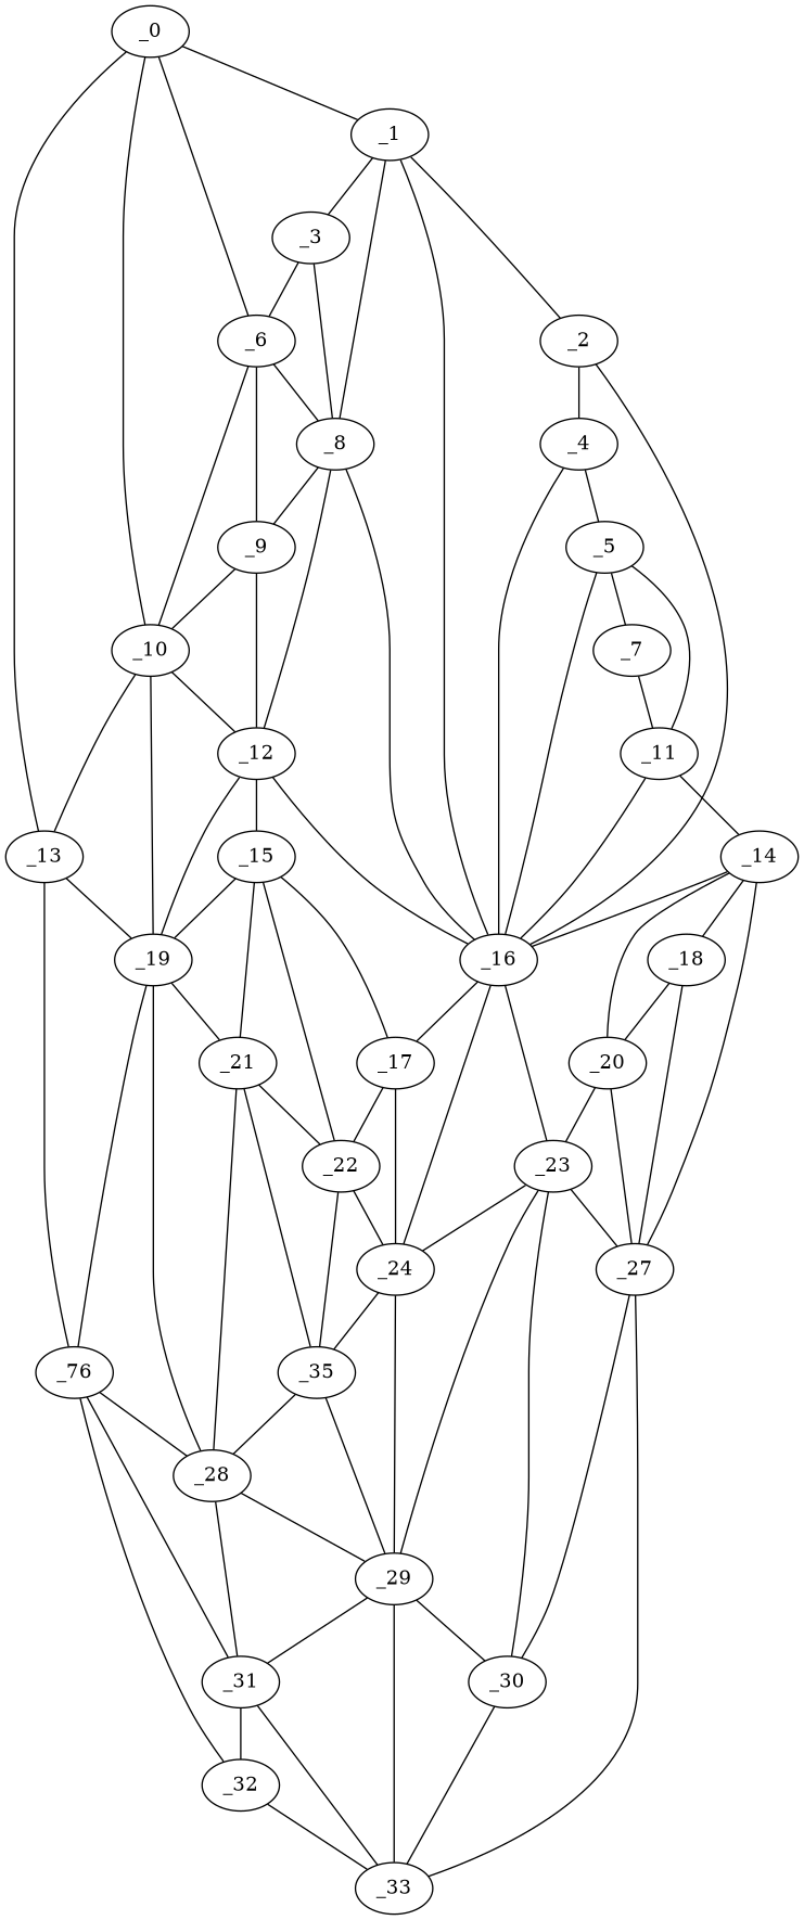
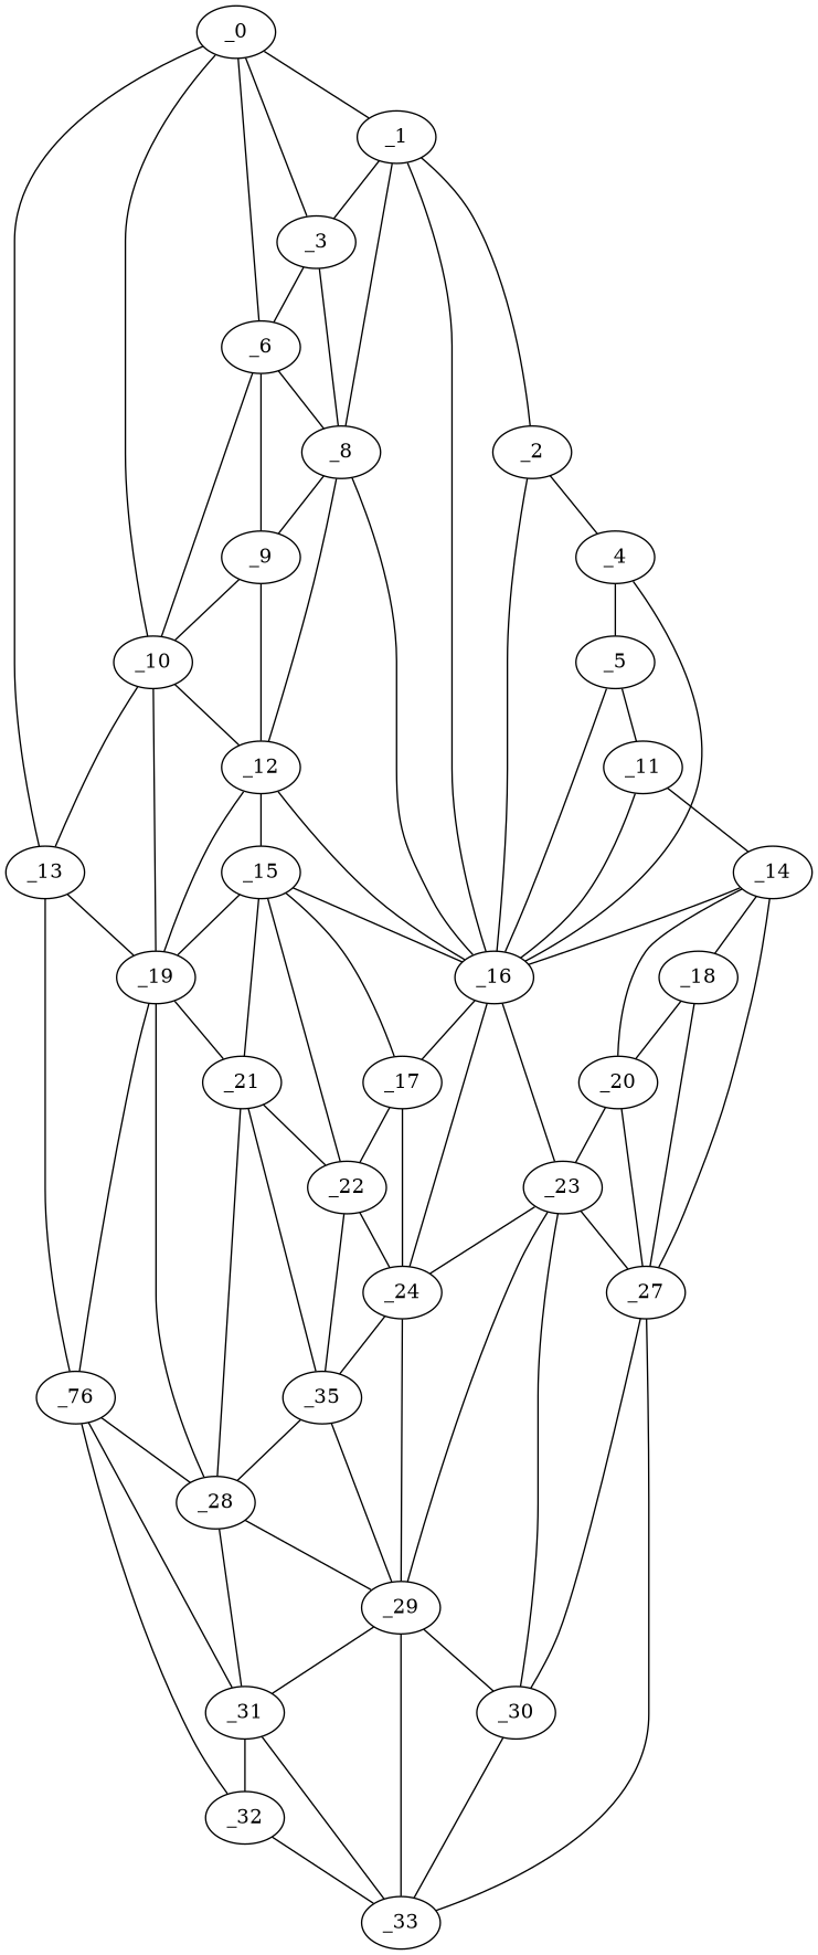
  graph {
    fontname="DejaVu Serif"
    node [fontname="DejaVu Serif" x=91 y=16]
    edge [fontname="DejaVu Serif" valence=2]
    _0 [x=5]
    _1 [x=13 y=78]
    _3 [x=17 y=59]
    _6 [x=23 y=46]
    _10 [x=33 y=44]
    _13 [x=44 y=12]
    _2 [x=14 y=83]
    _8 [x=29 y=53]
    _16 [x=54 y=78]
    _9 [x=31 y=50]
    _12 [x=41 y=52]
    _19 [x=59 y=47]
    n13 [label=_76 x=86]
    _4 [x=17 y=91]
    _17 [x=56 y=72]
    _23 [x=71 y=92]
    _24 [x=72 y=68]
    _15 [x=52 y=59]
    _21 [x=70 y=56]
    _28 [y=33]
    _31 [x=115 y=41]
    _32 [x=122 y=47]
    _5 [x=20 y=97]
    _20 [x=65 y=97]
    _27 [x=86 y=111]
    _22 [x=70 y=64]
    _30 [y=92]
    _29 [y=76]
    n29 [label=_35 x=76 y=66]
-   _7 [x=26 y=105]
    _11 [x=36 y=107]
    _14 [x=44 y=108]
    _18 [x=58 y=107]
    _33 [x=125 y=53]
    _0 -- _1 [valence=1]
+   _0 -- _3 [valence=1]
    _0 -- _6
    _0 -- _10 [valence=1]
    _0 -- _13 [valence=1]
    _1 -- _3
    _1 -- _2 [valence=1]
    _1 -- _8 [valence=1]
    _1 -- _16
    _3 -- _6
    _3 -- _8 [valence=1]
    _6 -- _10
    _6 -- _8
    _6 -- _9 [valence=1]
    _10 -- _13 [valence=1]
    _10 -- _12
    _10 -- _19
    _13 -- _19 [valence=1]
    _13 -- n13 [valence=1]
    _2 -- _16
    _2 -- _4 [valence=1]
    _8 -- _16 [valence=1]
    _8 -- _9 [valence=1]
    _8 -- _12
    _16 -- _17 [valence=1]
    _16 -- _23 [valence=1]
    _16 -- _24
    _9 -- _10
    _9 -- _12
    _12 -- _16
    _12 -- _19 [valence=1]
    _12 -- _15 [valence=1]
    _19 -- n13
    _19 -- _21 [valence=1]
    _19 -- _28
    n13 -- _28 [valence=1]
    n13 -- _31
    n13 -- _32 [valence=1]
    _4 -- _16
    _4 -- _5 [valence=1]
    _17 -- _24
    _17 -- _22 [valence=1]
    _23 -- _24
    _23 -- _27
    _23 -- _30
    _23 -- _29 [valence=1]
    _24 -- _29
    _24 -- n29
+   _15 -- _16
    _15 -- _19
    _15 -- _17
    _15 -- _21 [valence=1]
    _15 -- _22
    _21 -- _28
    _21 -- _22 [valence=1]
    _21 -- n29
    _28 -- _31
    _28 -- _29 [valence=1]
    _31 -- _32
    _31 -- _33 [valence=1]
    _32 -- _33 [valence=1]
    _5 -- _16
-   _5 -- _7 [valence=1]
    _5 -- _11
    _20 -- _23
    _20 -- _27 [valence=1]
    _27 -- _30
    _27 -- _33 [valence=1]
    _22 -- _24
    _22 -- n29 [valence=1]
    _30 -- _33
    _29 -- _31
    _29 -- _30
    _29 -- _33 [valence=1]
    n29 -- _28
    n29 -- _29
-   _7 -- _11 [valence=1]
    _11 -- _16
    _11 -- _14 [valence=1]
    _14 -- _16
    _14 -- _20
    _14 -- _27 [valence=1]
    _14 -- _18 [valence=1]
    _18 -- _20
    _18 -- _27
  }
